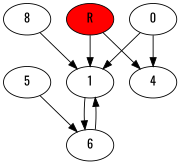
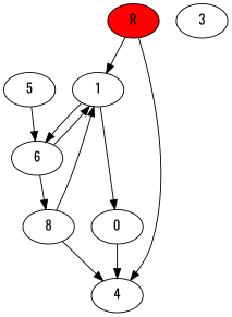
  digraph {
    fontname=Oswald
    node [fontname=Oswald]
    edge [fontname=Oswald]
    1
    6
    8
    4
+   3
    5
    n7 [label=0]
    R [fillcolor="#ff0000" style=filled]
    1 -> 6
    6 -> 1
+   6 -> 8
    8 -> 1
+   8 -> 4
    5 -> 6
-   n7 -> 1
+   1 -> n7
    n7 -> 4
    R -> 1
    R -> 4
  }
